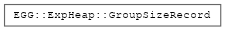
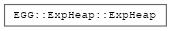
  digraph {
    rankdir=LR
-   n1 [color=grey40 fillcolor=white fontname=FreeMono fontsize=10 height=0.2 label="EGG::ExpHeap::GroupSizeRecord" shape=box style=filled width=0.4]
+   n1 [color=grey40 fillcolor=white fontname=FreeMono fontsize=10 height=0.2 label="EGG::ExpHeap::ExpHeap" shape=box style=filled width=0.4]
  }
